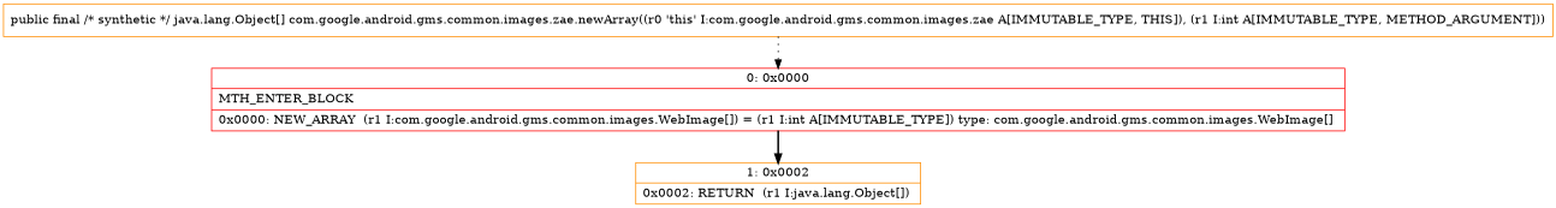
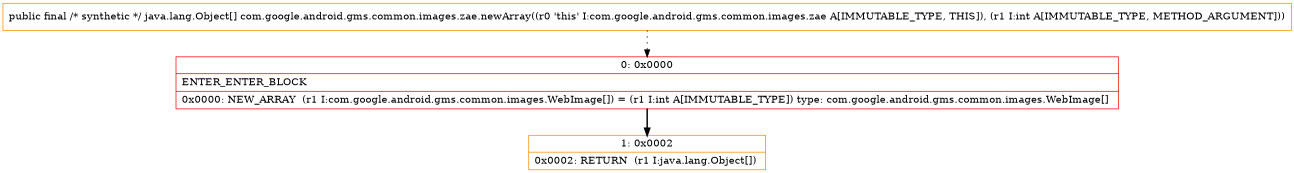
  digraph {
    node [shape=record color=darkorange]
-   n1 [label="{0\:\ 0x0000|MTH_ENTER_BLOCK\l|0x0000: NEW_ARRAY  (r1 I:com.google.android.gms.common.images.WebImage[]) = (r1 I:int A[IMMUTABLE_TYPE]) type: com.google.android.gms.common.images.WebImage[] \l}" color=red]
+   n1 [label="{0\:\ 0x0000|ENTER_ENTER_BLOCK\l|0x0000: NEW_ARRAY  (r1 I:com.google.android.gms.common.images.WebImage[]) = (r1 I:int A[IMMUTABLE_TYPE]) type: com.google.android.gms.common.images.WebImage[] \l}" color=red]
    n2 [label="{1\:\ 0x0002|0x0002: RETURN  (r1 I:java.lang.Object[]) \l}"]
    n3 [label="{public final \/* synthetic *\/ java.lang.Object[] com.google.android.gms.common.images.zae.newArray((r0 'this' I:com.google.android.gms.common.images.zae A[IMMUTABLE_TYPE, THIS]), (r1 I:int A[IMMUTABLE_TYPE, METHOD_ARGUMENT])) }"]
    n1 -> n2 [style=bold]
    n3 -> n1 [style=dotted]
  }
